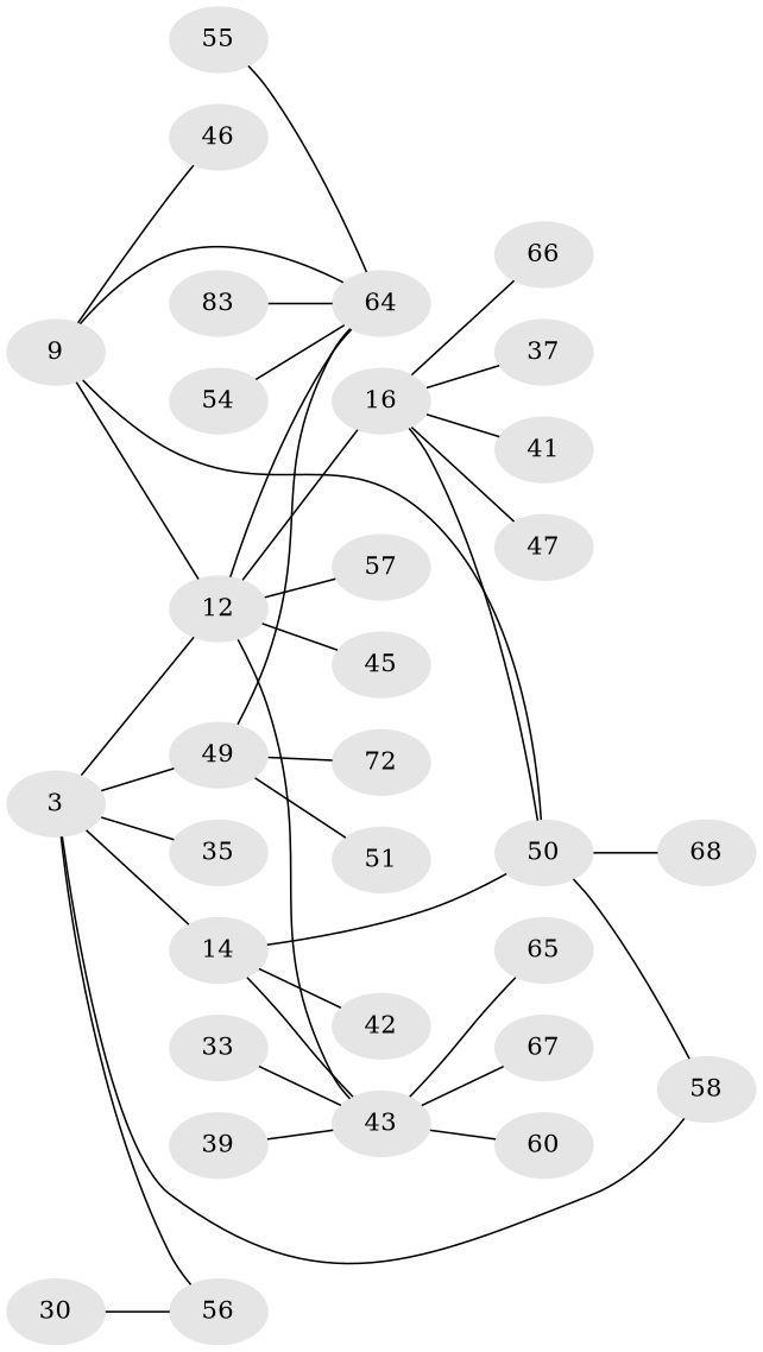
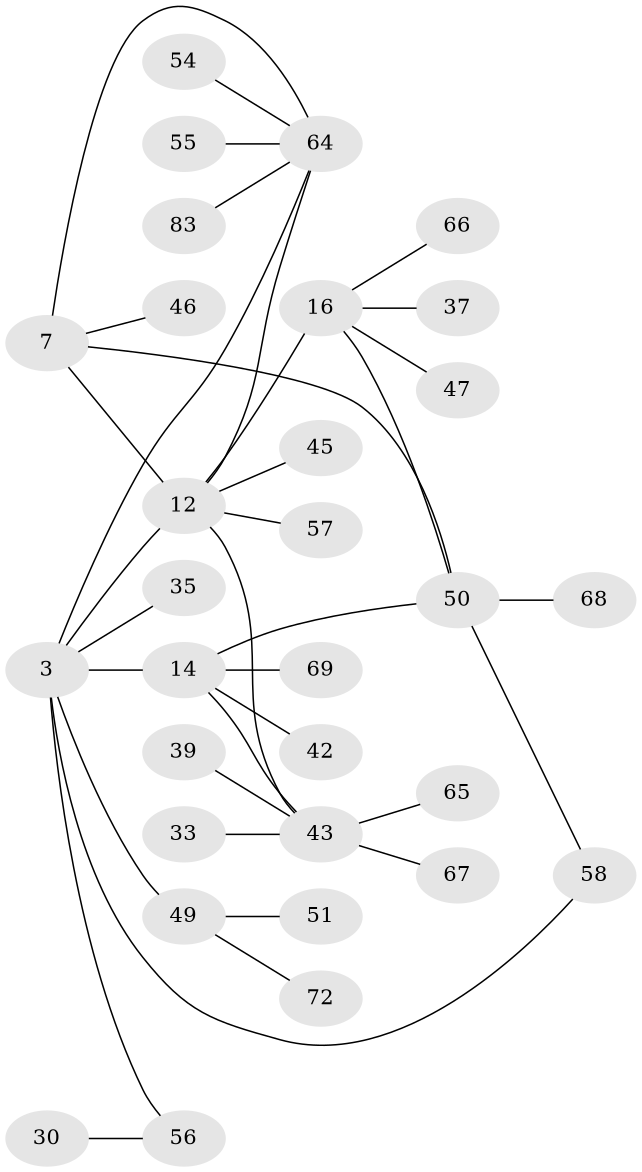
  graph {
    rankdir=LR
    node [color=gray90 style=filled]
    3 [super="+1"]
    12 [super="+5"]
    14
    35
    49 [super="+23+25+2"]
    56 [super="+29"]
    58
    64 [super="+52+61+8+17+28+36+53"]
    16 [super="+6"]
    43 [super="+11"]
    45
    57 [super="+48"]
    50 [super="+15"]
    42
+   69 [super="+44"]
    51
    n17 [label=72 super="+26"]
-   9 [super="+7"]
+   9 [super="+7" label=7]
    46
    68
    37 [super="+27"]
-   41 [super="+34"]
    47
    66 [super="+40+59"]
-   60 [super="+38"]
    65
    67
    30
    33
    39
    54
    55
    n33 [label=83]
    3 -- 12 [weight=2]
    3 -- 14
    3 -- 35
    3 -- 49 [weight=2]
    3 -- 56
    3 -- 58
    12 -- 64
    12 -- 16 [weight=2]
    12 -- 43 [weight=3]
    12 -- 45
    12 -- 57
    14 -- 43
    14 -- 50 [weight=2]
    14 -- 42
-   49 -- 64
+   14 -- 69
+   3 -- 64
    49 -- 51
    49 -- n17
    16 -- 50
    16 -- 37
-   16 -- 41
    16 -- 47
    16 -- 66
-   43 -- 60
    43 -- 65
    43 -- 67
    50 -- 58
    50 -- 68
    9 -- 12 [weight=2]
    9 -- 64 [weight=2]
    9 -- 50
    9 -- 46
    30 -- 56
    33 -- 43
    39 -- 43
    54 -- 64
    55 -- 64
    n33 -- 64
  }
